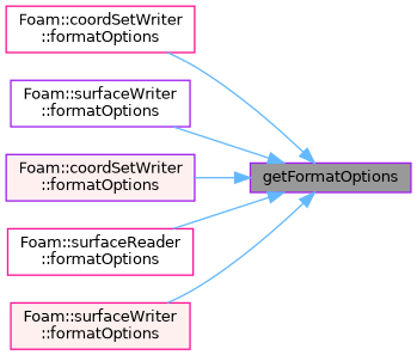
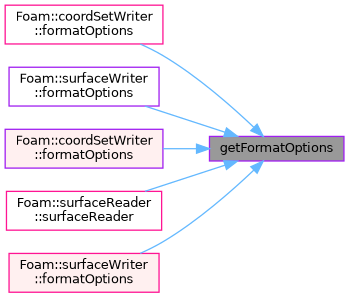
  digraph {
    rankdir=RL
    node [color=purple fillcolor=white fontname=Helvetica fontsize=10 shape=box style=filled]
    edge [color=steelblue1 dir=back fontname=Helvetica fontsize=10 labelfontname=Helvetica labelfontsize=10 style=solid]
    n1 [fillcolor=grey60 fontcolor=black height=0.2 label=getFormatOptions width=0.4]
    n2 [color=deeppink height=0.2 label="Foam::coordSetWriter\l::formatOptions" width=0.4]
    n3 [height=0.2 label="Foam::surfaceWriter\l::formatOptions" width=0.4]
    n4 [fillcolor="#FFF0F0" height=0.2 label="Foam::coordSetWriter\l::formatOptions" width=0.4]
-   n5 [color=deeppink height=0.2 label="Foam::surfaceReader\l::formatOptions" width=0.4]
+   n5 [color=deeppink height=0.2 label="Foam::surfaceReader\l::surfaceReader" width=0.4]
    n6 [color=deeppink fillcolor="#FFF0F0" height=0.2 label="Foam::surfaceWriter\l::formatOptions" width=0.4]
    n1 -> n2
    n1 -> n3
    n1 -> n4
    n1 -> n5
    n1 -> n6
  }
